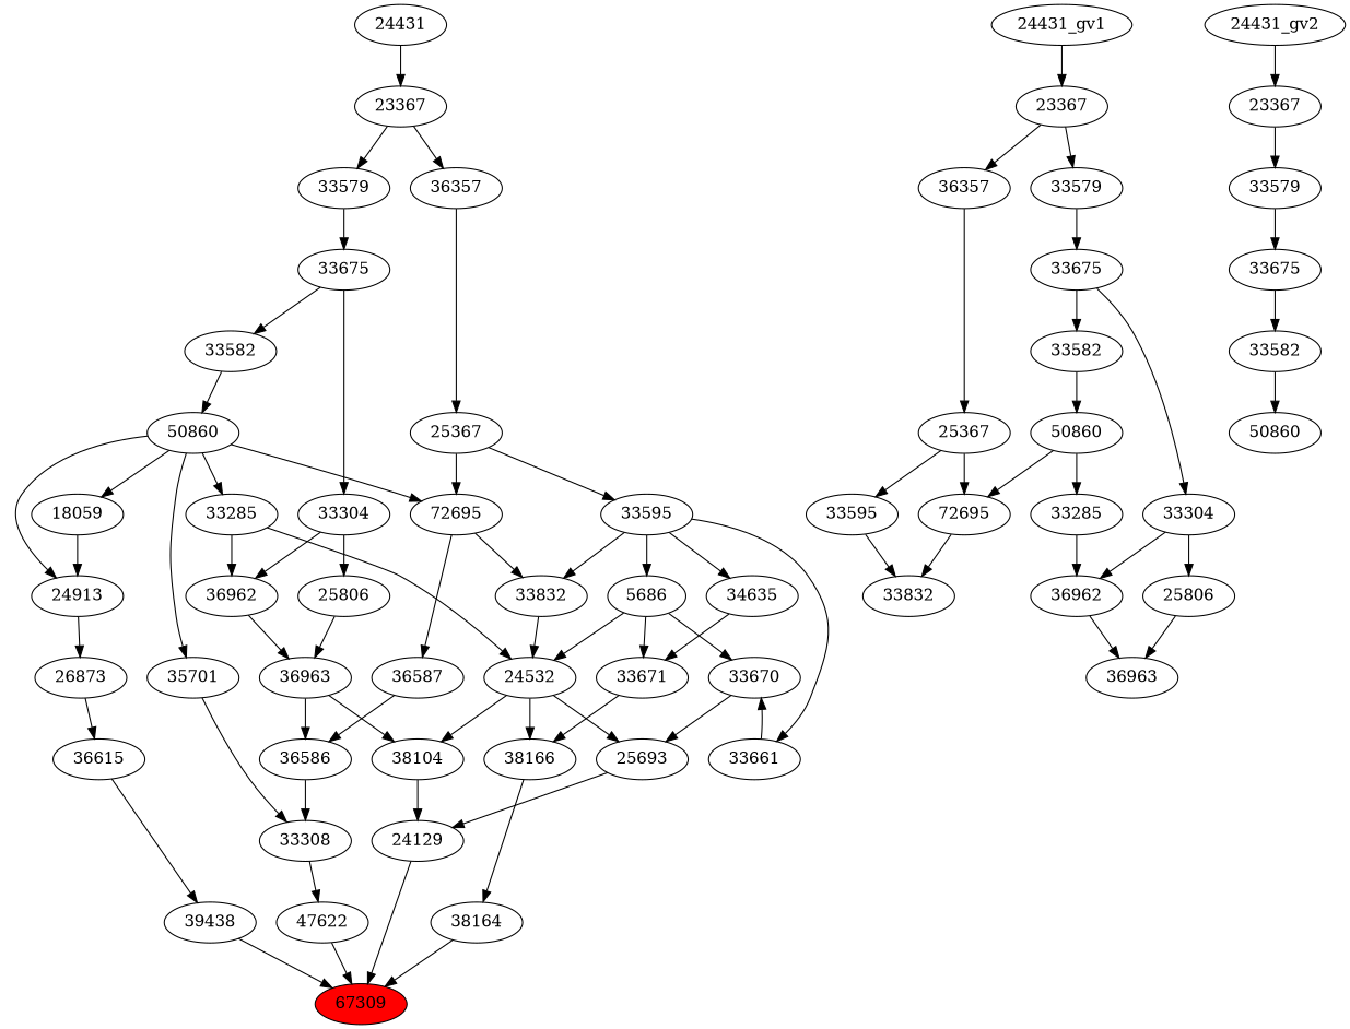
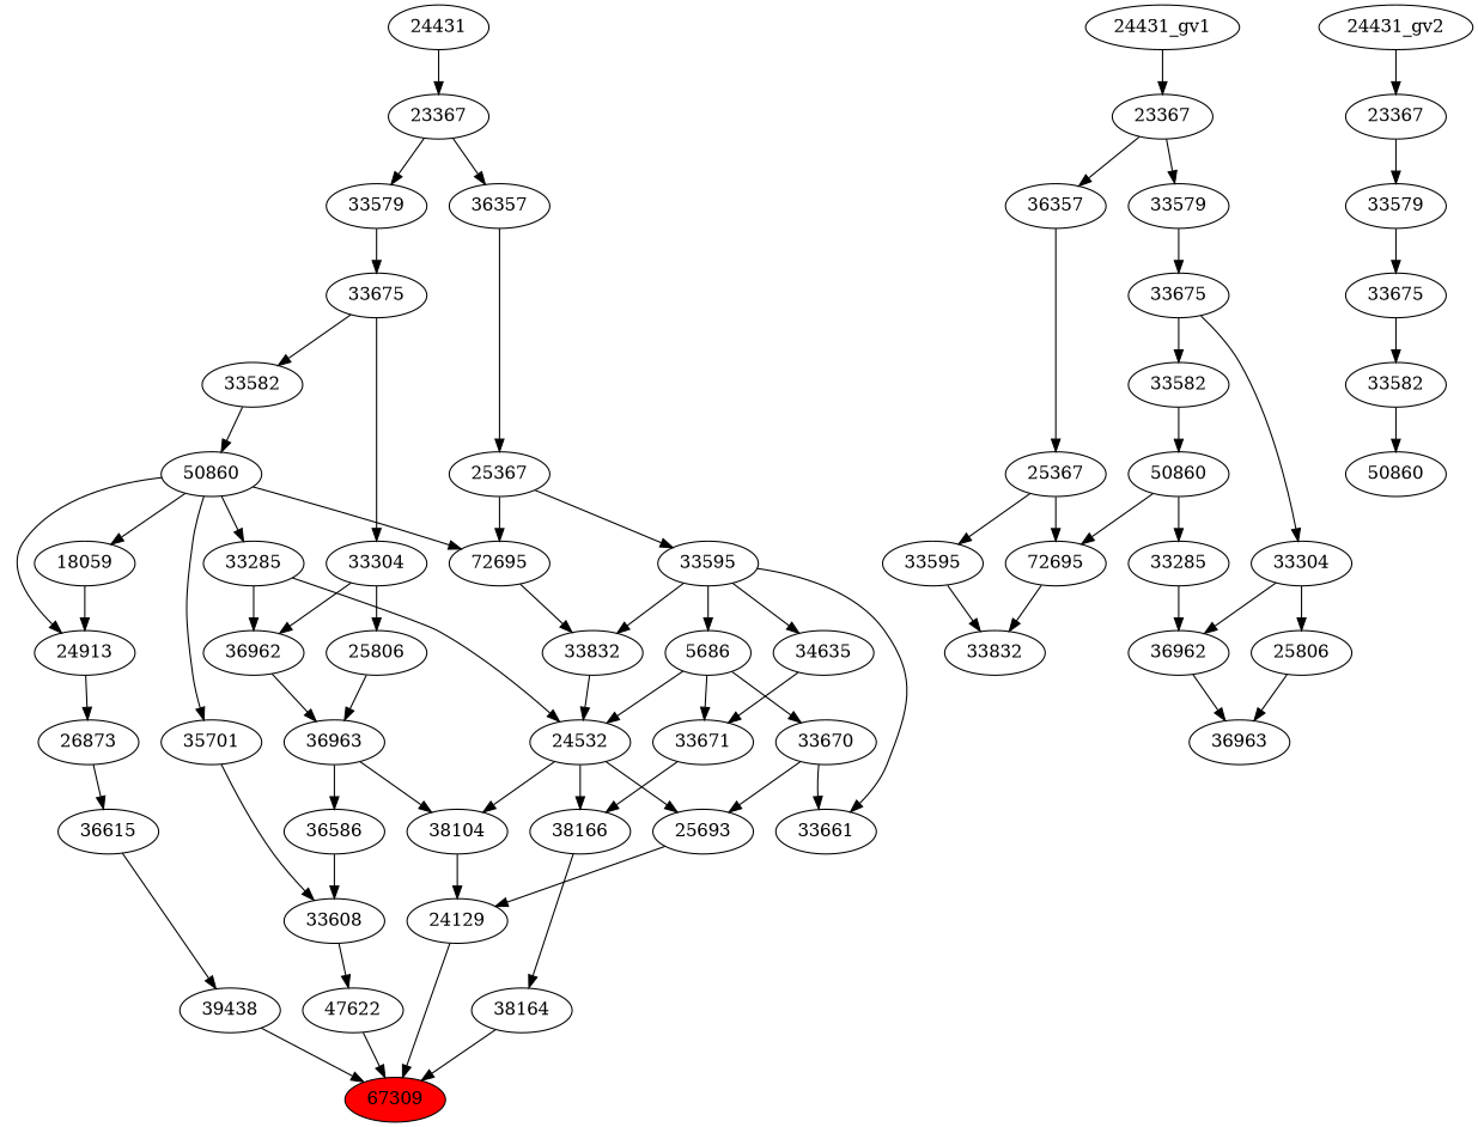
  strict digraph {
    n1 [fillcolor=red label=67309 style=filled]
    n2 [label=47622]
    n3 [label=24129]
    n4 [label=39438]
    n5 [label=38164]
-   n6 [label=33308]
+   n6 [label=33608]
    n7 [label=38104]
    n8 [label=25693]
    n9 [label=36615]
    n10 [label=38166]
    n11 [label=36586]
    n12 [label=35701]
    n13 [label=24532]
    n14 [label=36963]
    n15 [label=33670]
    n16 [label=26873]
    n17 [label=33671]
-   n18 [label=36587]
    n19 [label=50860]
    n20 [label=33285]
    n21 [label=24913]
    n22 [label=72695]
    n23 [label=18059]
    n24 [label=36962]
    n25 [label=33832]
    n26 [label=5686]
    n27 [label=25806]
    n28 [label=33661]
    n29 [label=34635]
    n30 [label=33582]
    n31 [label=33595]
    n32 [label=33304]
    n33 [label=25367]
    n34 [label=33675]
    n35 [label=36357]
    n36 [label=33579]
    n37 [label=23367]
    n38 [label=24431]
    n39 [label=36963]
    n40 [label=36962]
    n41 [label=25806]
    n42 [label=50860]
    n43 [label=33285]
    n44 [label=72695]
    n45 [label=33832]
    n46 [label=33582]
    n47 [label=33595]
    n48 [label=33304]
    n49 [label=25367]
    n50 [label=33675]
    n51 [label=36357]
    n52 [label=33579]
    n53 [label=23367]
    "24431_gv1"
    n55 [label=50860]
    n56 [label=33582]
    n57 [label=33675]
    n58 [label=33579]
    n59 [label=23367]
    "24431_gv2"
    subgraph sub_1 {
      n1
      n2
      n3
      n4
      n5
      n6
      n7
      n8
      n9
      n10
      n11
      n12
      n13
      n14
      n15
      n16
      n17
-     n18
      n19
      n20
      n21
      n22
      n23
      n24
      n25
      n26
      n27
      n28
      n29
      n30
      n31
      n32
      n33
      n34
      n35
      n36
      n37
      n38
    }
    subgraph sub_2 {
      n39
      n40
      n41
      n42
      n43
      n44
      n45
      n46
      n47
      n48
      n49
      n50
      n51
      n52
      n53
      "24431_gv1"
    }
    subgraph sub_3 {
      n55
      n56
      n57
      n58
      n59
      "24431_gv2"
    }
    n2 -> n1
    n3 -> n1
    n4 -> n1
    n5 -> n1
    n6 -> n2
    n7 -> n3
    n8 -> n3
    n9 -> n4
    n10 -> n5
    n11 -> n6
    n12 -> n6
    n13 -> n7
    n13 -> n8
    n13 -> n10
    n14 -> n7
    n14 -> n11
    n15 -> n8
    n16 -> n9
    n17 -> n10
-   n18 -> n11
    n19 -> n12
    n19 -> n20
    n19 -> n21
    n19 -> n22
    n19 -> n23
    n20 -> n13
    n20 -> n24
    n21 -> n16
-   n22 -> n18
    n22 -> n25
    n23 -> n21
    n24 -> n14
    n25 -> n13
    n26 -> n13
    n26 -> n15
    n26 -> n17
    n27 -> n14
-   n28 -> n15
+   n15 -> n28
    n29 -> n17
    n30 -> n19
    n31 -> n25
    n31 -> n26
    n31 -> n28
    n31 -> n29
    n32 -> n24
    n32 -> n27
    n33 -> n22
    n33 -> n31
    n34 -> n30
    n34 -> n32
    n35 -> n33
    n36 -> n34
    n37 -> n35
    n37 -> n36
    n38 -> n37
    n40 -> n39
    n41 -> n39
    n42 -> n43
    n42 -> n44
    n43 -> n40
    n44 -> n45
    n46 -> n42
    n47 -> n45
    n48 -> n40
    n48 -> n41
    n49 -> n44
    n49 -> n47
    n50 -> n46
    n50 -> n48
    n51 -> n49
    n52 -> n50
    n53 -> n51
    n53 -> n52
    "24431_gv1" -> n53
    n56 -> n55
    n57 -> n56
    n58 -> n57
    n59 -> n58
    "24431_gv2" -> n59
  }
